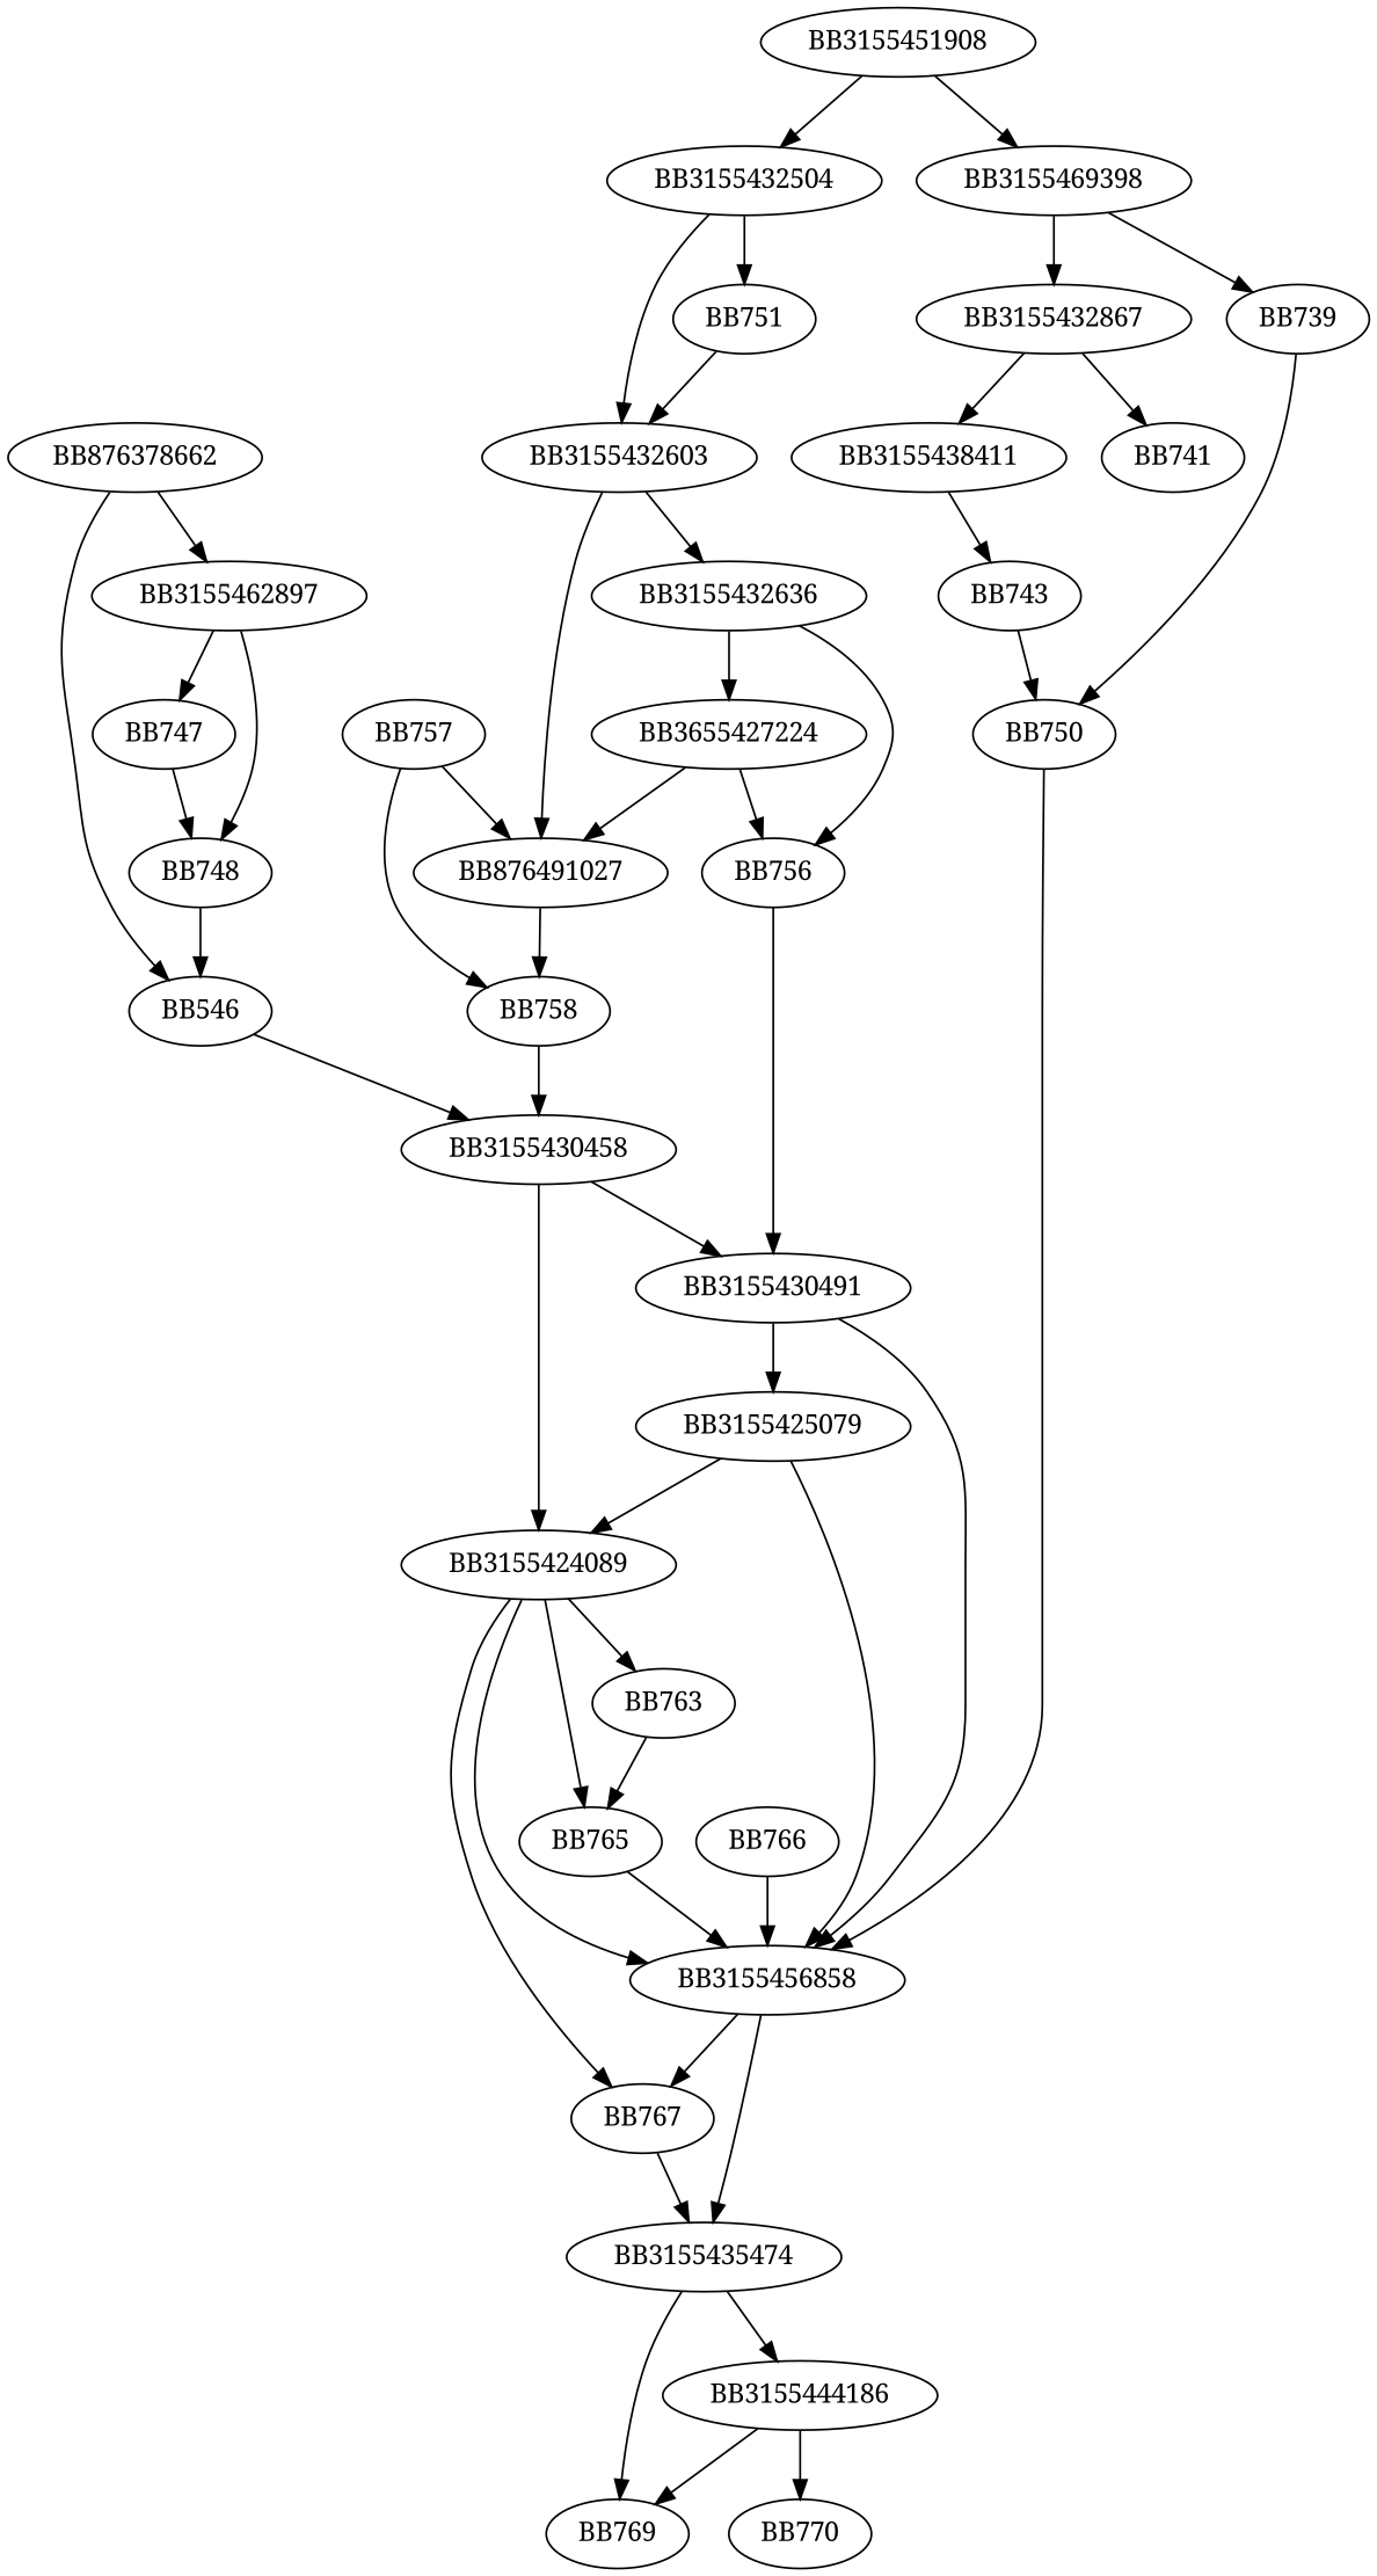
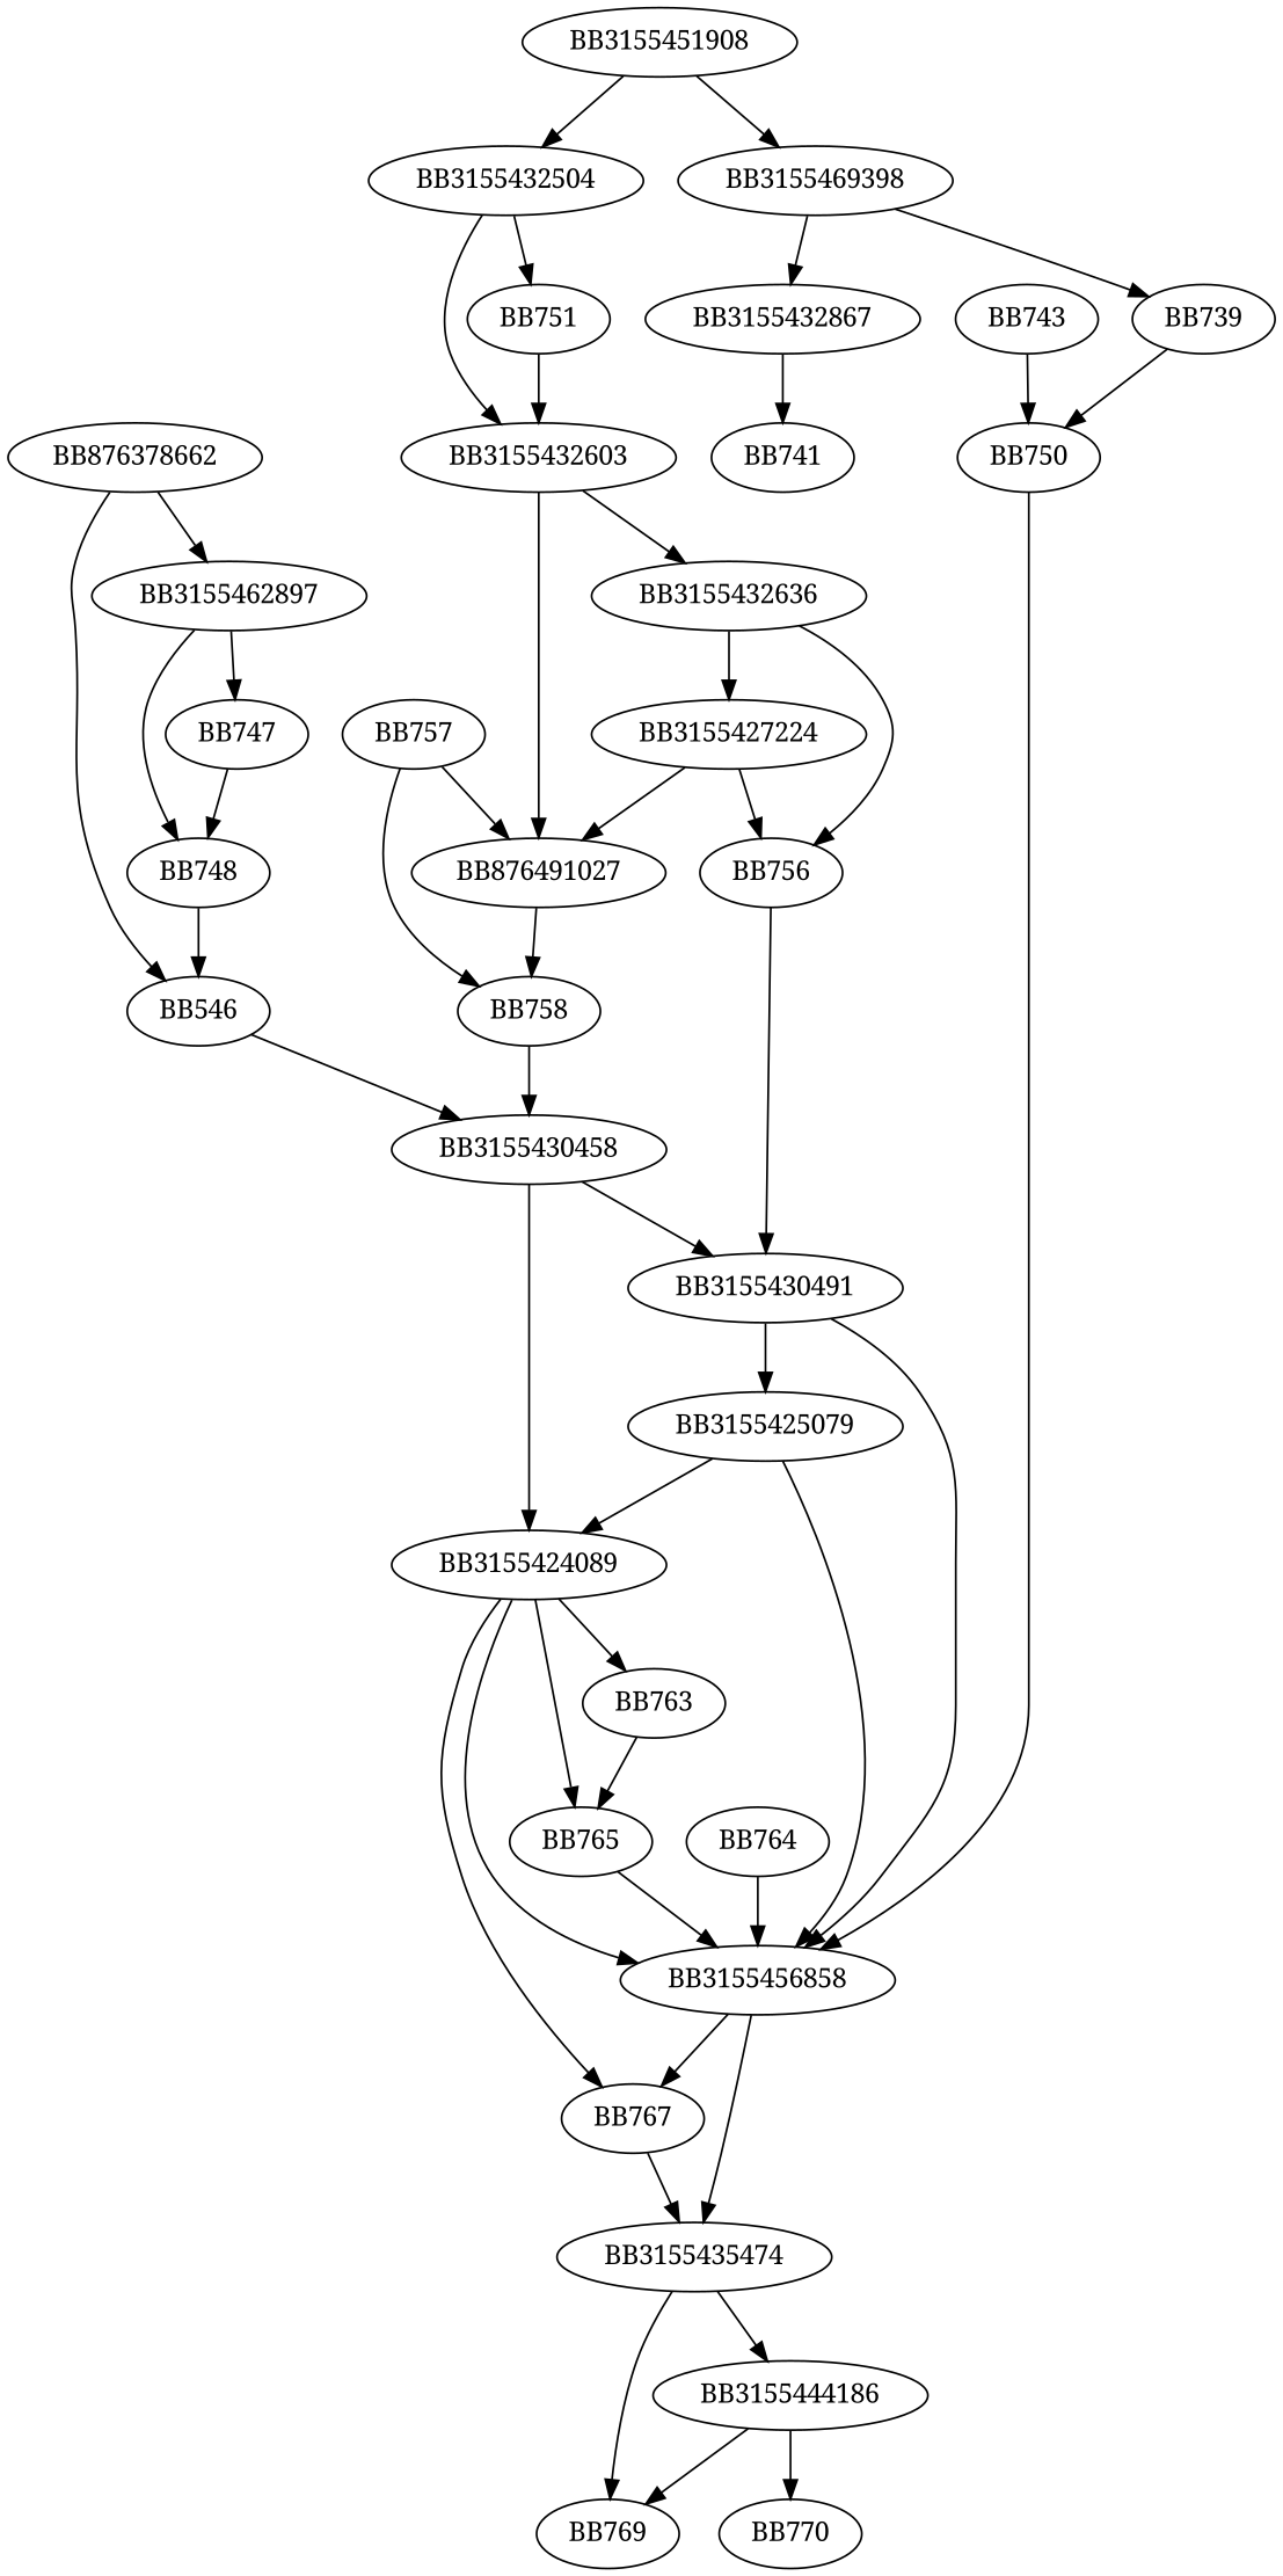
  digraph {
    fontname="Noto Serif"
    node [fontname="Noto Serif"]
    edge [fontname="Noto Serif"]
    BB3155451908
    BB3155432504
    BB3155469398
    BB751
    BB3155432603
    BB739
    BB3155432867
    BB876491027
    BB3155432636
    BB750
    BB741
-   BB3155438411
    BB3155456858
    n14 [label=BB743]
    BB876378662
    BB3155462897
    n17 [label=BB546]
    BB747
    BB748
    BB3155430458
    BB3155430491
    BB3155424089
    BB3155425079
    BB763
    BB765
    BB767
    BB3155435474
    BB758
-   BB3155427224 [label=BB3655427224]
+   BB3155427224
    BB756
    BB757
-   BB764 [label=BB766]
+   BB764
    BB3155444186
    BB769
    BB770
    BB3155451908 -> BB3155432504
    BB3155451908 -> BB3155469398
    BB3155432504 -> BB751
    BB3155432504 -> BB3155432603
    BB3155469398 -> BB739
    BB3155469398 -> BB3155432867
    BB751 -> BB3155432603
    BB3155432603 -> BB876491027
    BB3155432603 -> BB3155432636
    BB739 -> BB750
    BB3155432867 -> BB741
-   BB3155432867 -> BB3155438411
    BB876491027 -> BB758
    BB3155432636 -> BB3155427224
    BB3155432636 -> BB756
    BB750 -> BB3155456858
-   BB3155438411 -> n14
    BB3155456858 -> BB767
    BB3155456858 -> BB3155435474
    n14 -> BB750
    BB876378662 -> BB3155462897
    BB876378662 -> n17
    BB3155462897 -> BB747
    BB3155462897 -> BB748
    n17 -> BB3155430458
    BB747 -> BB748
    BB748 -> n17
    BB3155430458 -> BB3155430491
    BB3155430458 -> BB3155424089
    BB3155430491 -> BB3155456858
    BB3155430491 -> BB3155425079
    BB3155424089 -> BB3155456858
    BB3155424089 -> BB763
    BB3155424089 -> BB765
    BB3155424089 -> BB767
    BB3155425079 -> BB3155456858
    BB3155425079 -> BB3155424089
    BB763 -> BB765
    BB765 -> BB3155456858
    BB767 -> BB3155435474
    BB3155435474 -> BB3155444186
    BB3155435474 -> BB769
    BB758 -> BB3155430458
    BB3155427224 -> BB876491027
    BB3155427224 -> BB756
    BB756 -> BB3155430491
    BB757 -> BB876491027
    BB757 -> BB758
    BB764 -> BB3155456858
    BB3155444186 -> BB769
    BB3155444186 -> BB770
  }
